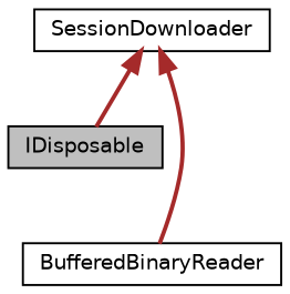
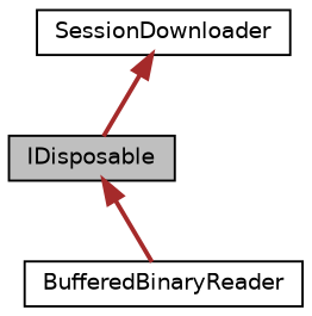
  digraph {
    node [color=black fillcolor=white fontname=Helvetica fontsize=10 shape=record style=filled]
    edge [color=brown dir=back fontname=Helvetica fontsize=10 labelfontname=Helvetica labelfontsize=10 style=bold]
    n1 [fillcolor=grey75 fontcolor=black height=0.2 label=IDisposable width=0.4]
    n2 [height=0.2 label=BufferedBinaryReader width=0.4]
    n3 [height=0.2 label=SessionDownloader width=0.4]
-   n3 -> n2
+   n1 -> n2
    n3 -> n1
  }
